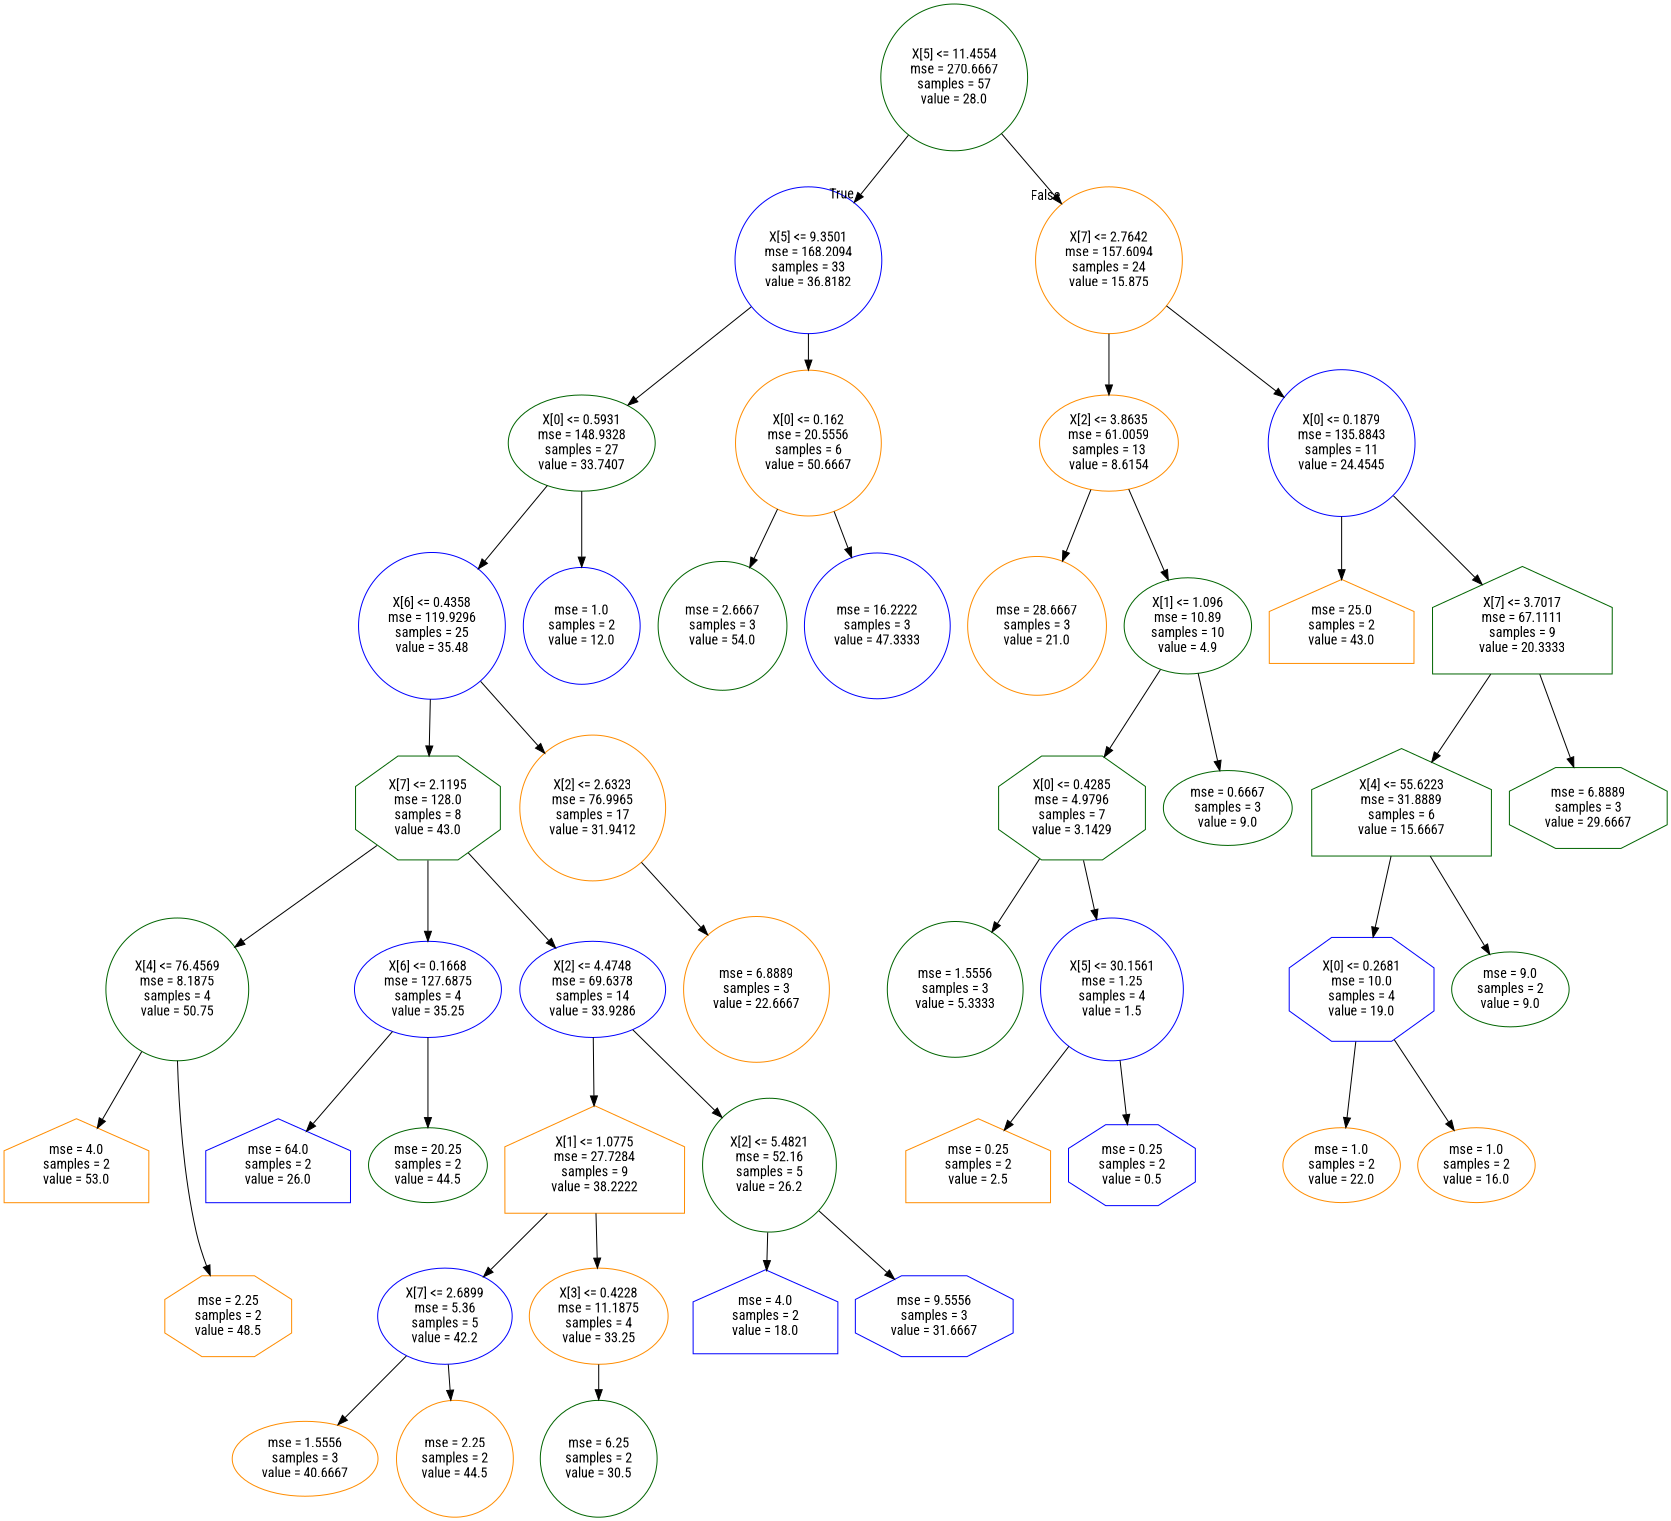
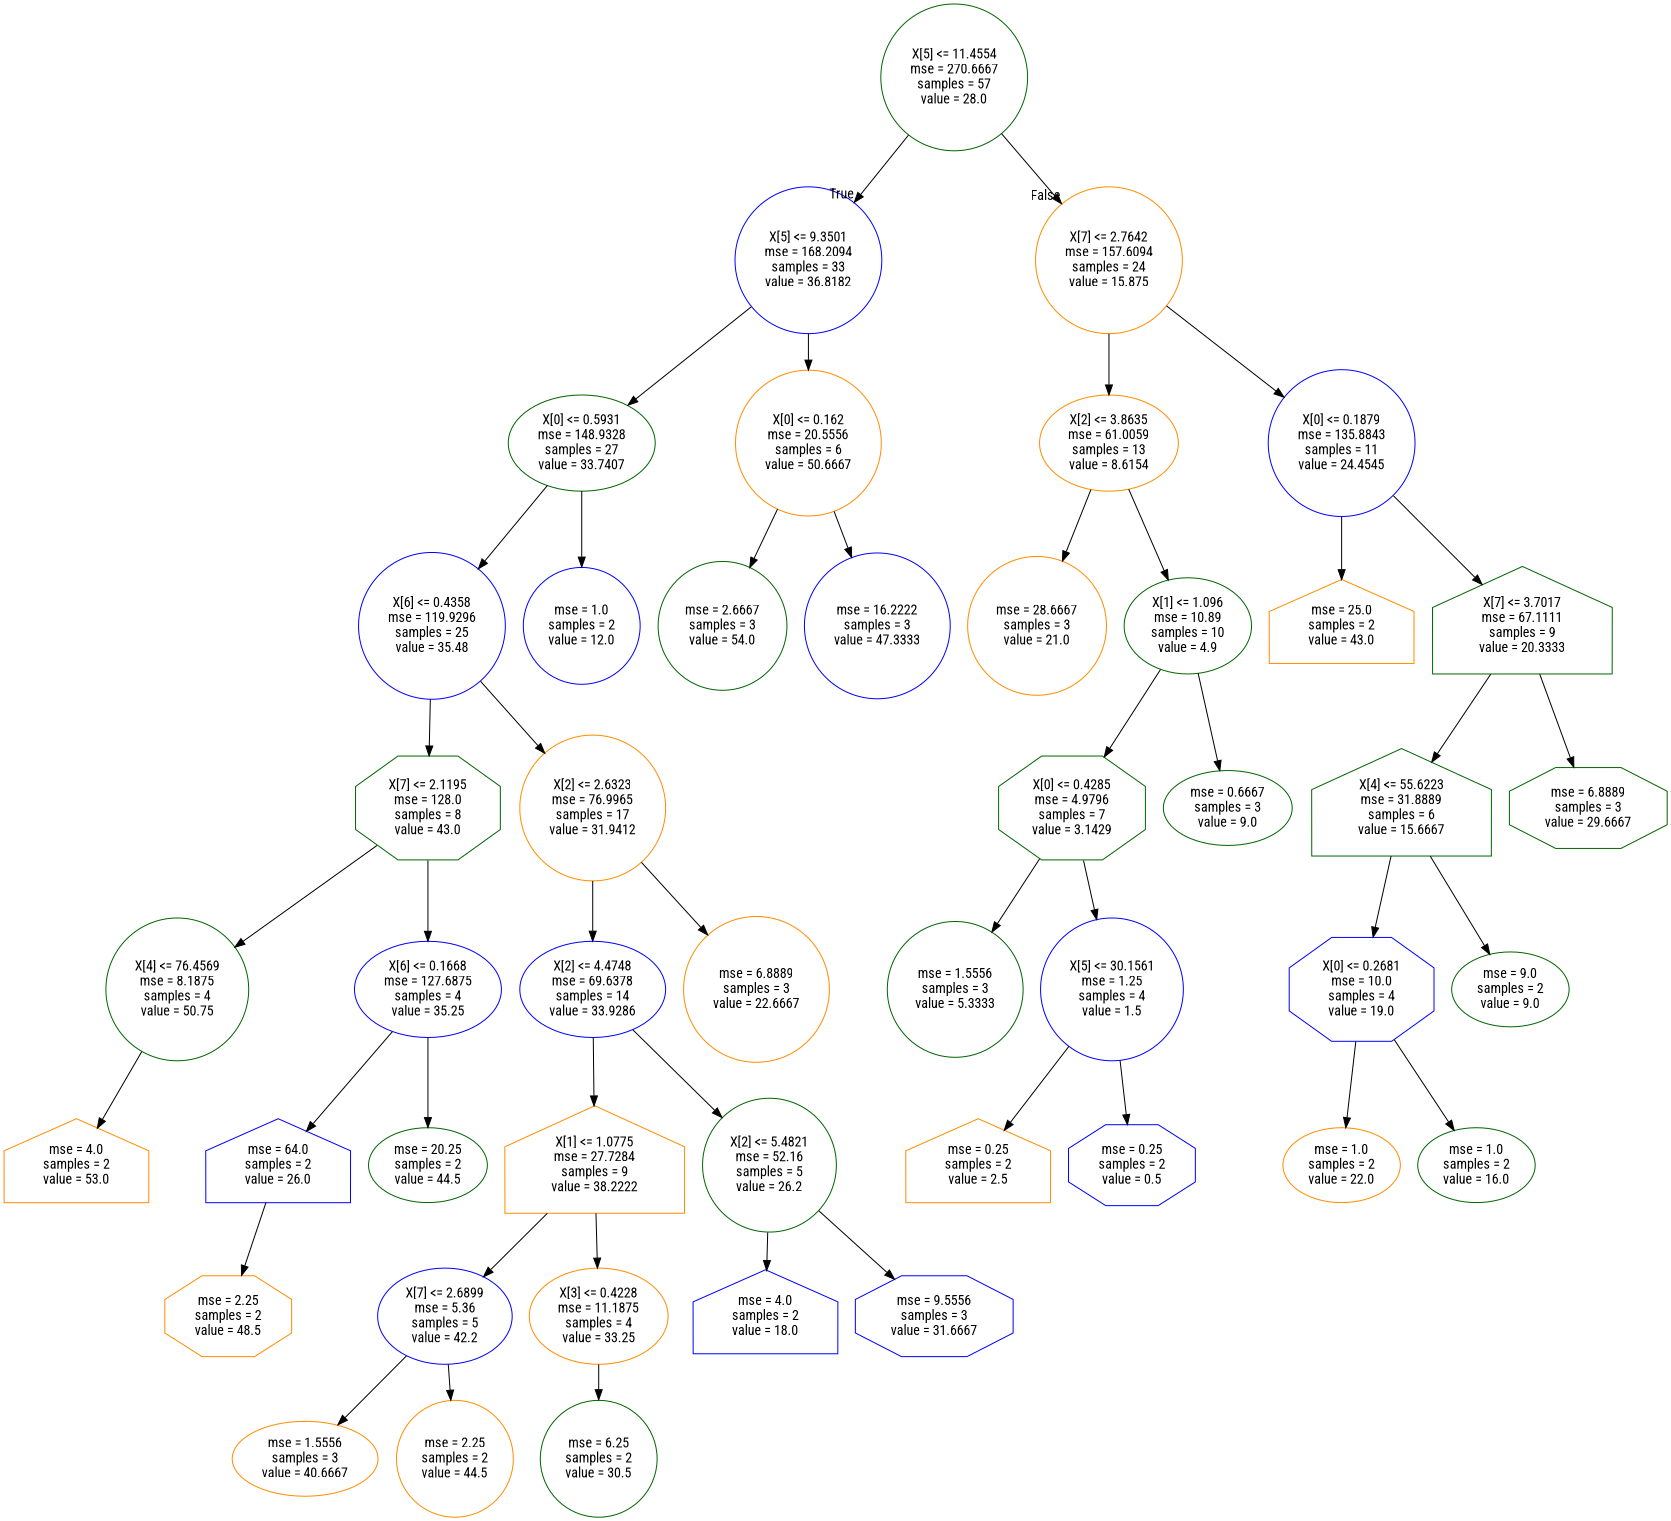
  digraph {
    fontname="Roboto Condensed"
    node [color=darkgreen fontname="Roboto Condensed" shape=circle]
    edge [fontname="Roboto Condensed"]
    n1 [label="X[5] <= 11.4554\nmse = 270.6667\nsamples = 57\nvalue = 28.0"]
    n2 [color=blue label="X[5] <= 9.3501\nmse = 168.2094\nsamples = 33\nvalue = 36.8182"]
    n3 [color=darkorange label="X[7] <= 2.7642\nmse = 157.6094\nsamples = 24\nvalue = 15.875"]
    n4 [label="X[0] <= 0.5931\nmse = 148.9328\nsamples = 27\nvalue = 33.7407" shape=ellipse]
    n5 [color=darkorange label="X[0] <= 0.162\nmse = 20.5556\nsamples = 6\nvalue = 50.6667"]
    n6 [color=darkorange label="X[2] <= 3.8635\nmse = 61.0059\nsamples = 13\nvalue = 8.6154" shape=ellipse]
    n7 [color=blue label="X[0] <= 0.1879\nmse = 135.8843\nsamples = 11\nvalue = 24.4545"]
    n8 [color=blue label="X[6] <= 0.4358\nmse = 119.9296\nsamples = 25\nvalue = 35.48"]
    n9 [color=blue label="mse = 1.0\nsamples = 2\nvalue = 12.0"]
    n10 [label="mse = 2.6667\nsamples = 3\nvalue = 54.0"]
    n11 [color=blue label="mse = 16.2222\nsamples = 3\nvalue = 47.3333"]
    n12 [label="X[7] <= 2.1195\nmse = 128.0\nsamples = 8\nvalue = 43.0" shape=octagon]
    n13 [color=darkorange label="X[2] <= 2.6323\nmse = 76.9965\nsamples = 17\nvalue = 31.9412"]
    n14 [label="X[4] <= 76.4569\nmse = 8.1875\nsamples = 4\nvalue = 50.75"]
    n15 [color=blue label="X[6] <= 0.1668\nmse = 127.6875\nsamples = 4\nvalue = 35.25" shape=ellipse]
    n16 [color=darkorange label="mse = 6.8889\nsamples = 3\nvalue = 22.6667"]
    n17 [color=blue label="X[2] <= 4.4748\nmse = 69.6378\nsamples = 14\nvalue = 33.9286" shape=ellipse]
    n18 [color=darkorange label="mse = 4.0\nsamples = 2\nvalue = 53.0" shape=house]
    n19 [color=darkorange label="mse = 2.25\nsamples = 2\nvalue = 48.5" shape=octagon]
    n20 [color=blue label="mse = 64.0\nsamples = 2\nvalue = 26.0" shape=house]
    n21 [label="mse = 20.25\nsamples = 2\nvalue = 44.5" shape=ellipse]
    n22 [color=darkorange label="X[1] <= 1.0775\nmse = 27.7284\nsamples = 9\nvalue = 38.2222" shape=house]
    n23 [label="X[2] <= 5.4821\nmse = 52.16\nsamples = 5\nvalue = 26.2"]
    n24 [color=blue label="X[7] <= 2.6899\nmse = 5.36\nsamples = 5\nvalue = 42.2" shape=ellipse]
    n25 [color=darkorange label="X[3] <= 0.4228\nmse = 11.1875\nsamples = 4\nvalue = 33.25" shape=ellipse]
    n26 [color=blue label="mse = 4.0\nsamples = 2\nvalue = 18.0" shape=house]
    n27 [color=blue label="mse = 9.5556\nsamples = 3\nvalue = 31.6667" shape=octagon]
    n28 [color=darkorange label="mse = 1.5556\nsamples = 3\nvalue = 40.6667" shape=ellipse]
    n29 [color=darkorange label="mse = 2.25\nsamples = 2\nvalue = 44.5"]
    n30 [label="mse = 6.25\nsamples = 2\nvalue = 30.5"]
    n31 [color=darkorange label="mse = 28.6667\nsamples = 3\nvalue = 21.0"]
    n32 [label="X[1] <= 1.096\nmse = 10.89\nsamples = 10\nvalue = 4.9" shape=ellipse]
    n33 [color=darkorange label="mse = 25.0\nsamples = 2\nvalue = 43.0" shape=house]
    n34 [label="X[7] <= 3.7017\nmse = 67.1111\nsamples = 9\nvalue = 20.3333" shape=house]
    n35 [label="X[0] <= 0.4285\nmse = 4.9796\nsamples = 7\nvalue = 3.1429" shape=octagon]
    n36 [label="mse = 0.6667\nsamples = 3\nvalue = 9.0" shape=ellipse]
    n37 [label="mse = 1.5556\nsamples = 3\nvalue = 5.3333"]
    n38 [color=blue label="X[5] <= 30.1561\nmse = 1.25\nsamples = 4\nvalue = 1.5"]
    n39 [color=darkorange label="mse = 0.25\nsamples = 2\nvalue = 2.5" shape=house]
    n40 [color=blue label="mse = 0.25\nsamples = 2\nvalue = 0.5" shape=octagon]
    n41 [label="X[4] <= 55.6223\nmse = 31.8889\nsamples = 6\nvalue = 15.6667" shape=house]
    n42 [label="mse = 6.8889\nsamples = 3\nvalue = 29.6667" shape=octagon]
    n43 [color=blue label="X[0] <= 0.2681\nmse = 10.0\nsamples = 4\nvalue = 19.0" shape=octagon]
    n44 [label="mse = 9.0\nsamples = 2\nvalue = 9.0" shape=ellipse]
    n45 [color=darkorange label="mse = 1.0\nsamples = 2\nvalue = 22.0" shape=ellipse]
-   n46 [color=darkorange label="mse = 1.0\nsamples = 2\nvalue = 16.0" shape=ellipse]
+   n46 [label="mse = 1.0\nsamples = 2\nvalue = 16.0" shape=ellipse]
    n1 -> n2 [headlabel=True labelangle=45 labeldistance=2.5]
    n1 -> n3 [headlabel=False labelangle=-45 labeldistance=2.5]
    n2 -> n4
    n2 -> n5
    n3 -> n6
    n3 -> n7
    n4 -> n8
    n4 -> n9
    n5 -> n10
    n5 -> n11
    n6 -> n31
    n6 -> n32
    n7 -> n33
    n7 -> n34
    n8 -> n12
    n8 -> n13
    n12 -> n14
    n12 -> n15
    n13 -> n16
-   n12 -> n17
+   n13 -> n17
    n14 -> n18
-   n14 -> n19
+   n20 -> n19
    n15 -> n20
    n15 -> n21
    n17 -> n22
    n17 -> n23
    n22 -> n24
    n22 -> n25
    n23 -> n26
    n23 -> n27
    n24 -> n28
    n24 -> n29
    n25 -> n30
    n32 -> n35
    n32 -> n36
    n34 -> n41
    n34 -> n42
    n35 -> n37
    n35 -> n38
    n38 -> n39
    n38 -> n40
    n41 -> n43
    n41 -> n44
    n43 -> n45
    n43 -> n46
  }
